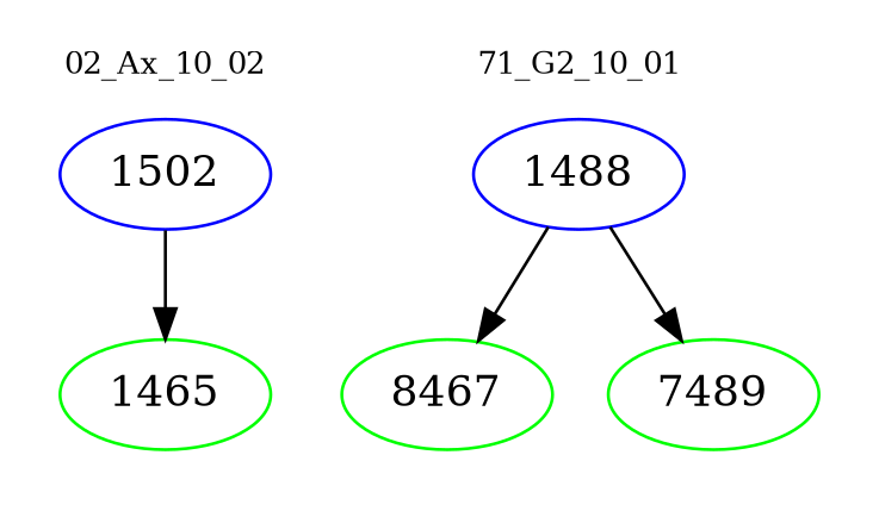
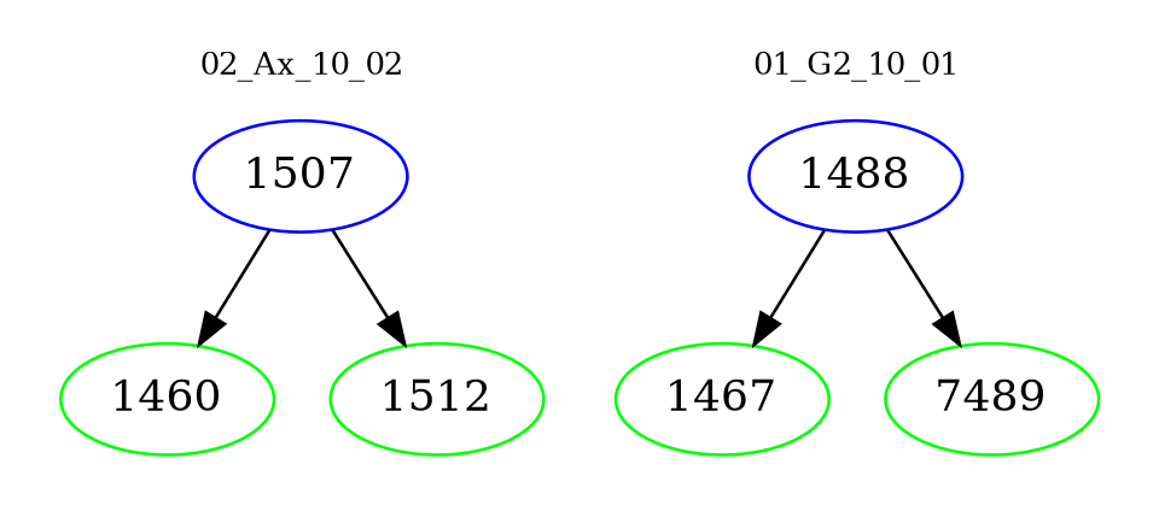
  digraph {
    node [color=green]
    edge [color=black]
-   n1 [color=blue label=1502]
-   n2 [label=1465]
+   n1 [color=blue label=1507]
+   n2 [label=1460]
+   n3 [label=1512]
    n4 [color=blue label=1488]
-   n5 [label=8467]
+   n5 [label=1467]
    n6 [label=7489]
    subgraph cluster_1 {
      color=white
      fontsize=10
      label="02_Ax_10_02"
      n1
      n2
+     n3
    }
    subgraph cluster_2 {
      color=white
      fontsize=10
-     label="71_G2_10_01"
+     label="01_G2_10_01"
      n4
      n5
      n6
    }
    n1 -> n2
+   n1 -> n3
    n4 -> n5
    n4 -> n6
  }
